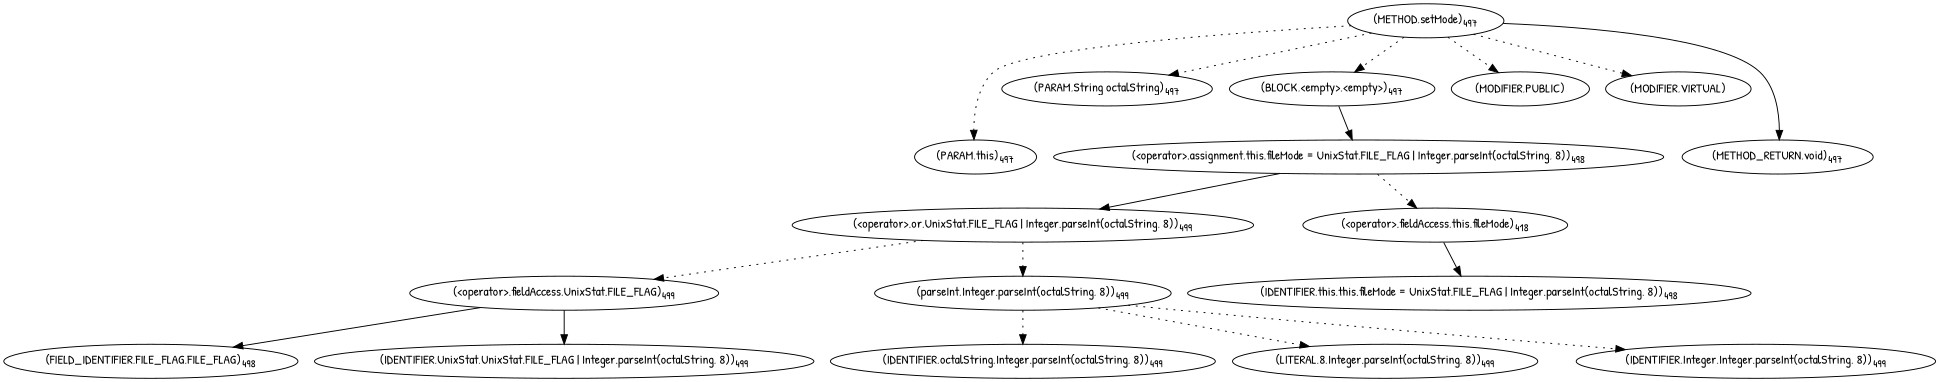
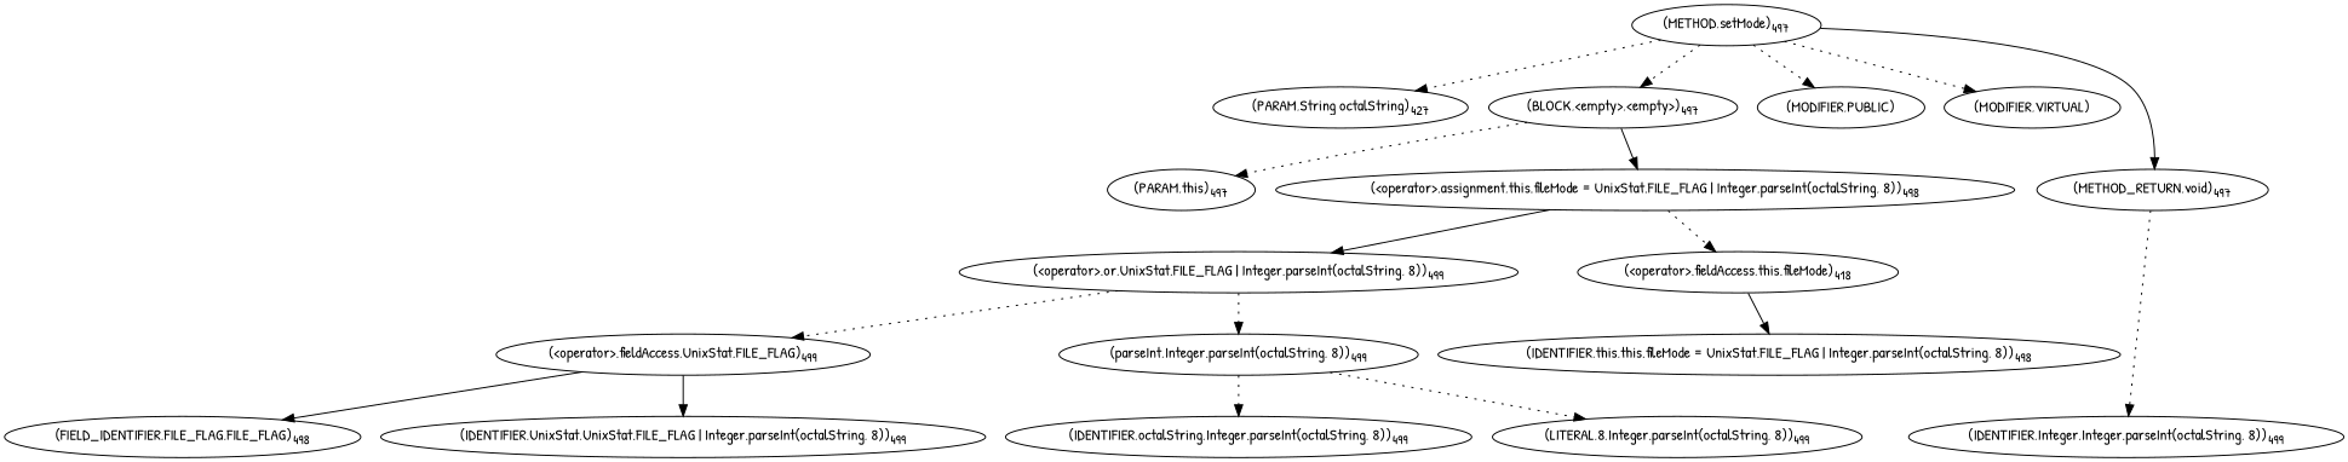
  digraph {
    fontname="Patrick Hand"
    node [fontname="Patrick Hand"]
    edge [fontname="Patrick Hand" style=dotted]
    n1 [label=<(METHOD,setMode)<SUB>497</SUB>>]
    n2 [label=<(PARAM,this)<SUB>497</SUB>>]
-   n3 [label=<(PARAM,String octalString)<SUB>497</SUB>>]
+   n3 [label=<(PARAM,String octalString)<SUB>427</SUB>>]
    n4 [label=<(BLOCK,&lt;empty&gt;,&lt;empty&gt;)<SUB>497</SUB>>]
    n5 [label=<(MODIFIER,PUBLIC)>]
    n6 [label=<(MODIFIER,VIRTUAL)>]
    n7 [label=<(METHOD_RETURN,void)<SUB>497</SUB>>]
    n8 [label=<(&lt;operator&gt;.assignment,this.fileMode = UnixStat.FILE_FLAG | Integer.parseInt(octalString, 8))<SUB>498</SUB>>]
    n9 [label=<(&lt;operator&gt;.fieldAccess,this.fileMode)<SUB>418</SUB>>]
    n10 [label=<(&lt;operator&gt;.or,UnixStat.FILE_FLAG | Integer.parseInt(octalString, 8))<SUB>499</SUB>>]
    n11 [label=<(IDENTIFIER,this,this.fileMode = UnixStat.FILE_FLAG | Integer.parseInt(octalString, 8))<SUB>498</SUB>>]
    n12 [label=<(&lt;operator&gt;.fieldAccess,UnixStat.FILE_FLAG)<SUB>499</SUB>>]
    n13 [label=<(parseInt,Integer.parseInt(octalString, 8))<SUB>499</SUB>>]
    n14 [label=<(IDENTIFIER,UnixStat,UnixStat.FILE_FLAG | Integer.parseInt(octalString, 8))<SUB>499</SUB>>]
    n15 [label=<(FIELD_IDENTIFIER,FILE_FLAG,FILE_FLAG)<SUB>498</SUB>>]
    n16 [label=<(IDENTIFIER,Integer,Integer.parseInt(octalString, 8))<SUB>499</SUB>>]
    n17 [label=<(IDENTIFIER,octalString,Integer.parseInt(octalString, 8))<SUB>499</SUB>>]
    n18 [label=<(LITERAL,8,Integer.parseInt(octalString, 8))<SUB>499</SUB>>]
-   n1 -> n2
+   n4 -> n2
    n1 -> n3
    n1 -> n4
    n1 -> n5
    n1 -> n6
    n1 -> n7 [style=solid]
    n4 -> n8 [style=solid]
    n8 -> n9
    n8 -> n10 [style=solid]
    n9 -> n11 [style=solid]
    n10 -> n12
    n10 -> n13
    n12 -> n14 [style=solid]
    n12 -> n15 [style=solid]
-   n13 -> n16
+   n7 -> n16
    n13 -> n17
    n13 -> n18
  }
